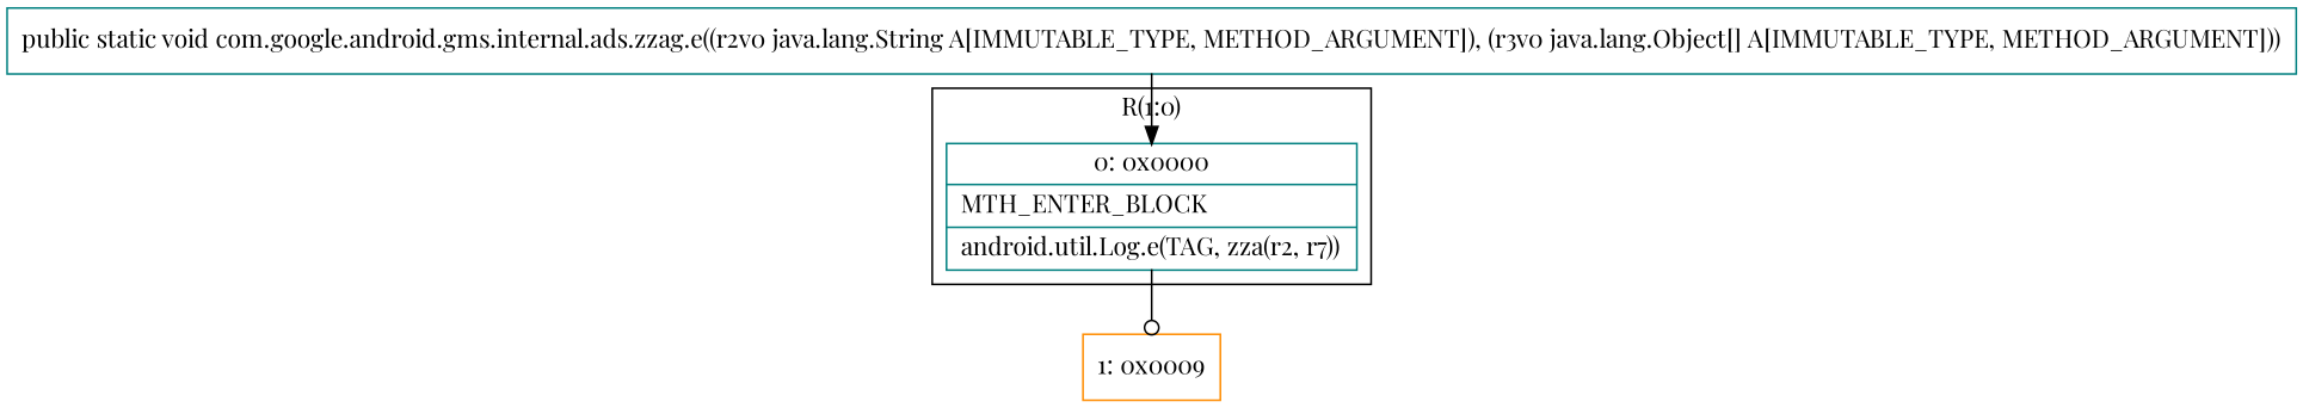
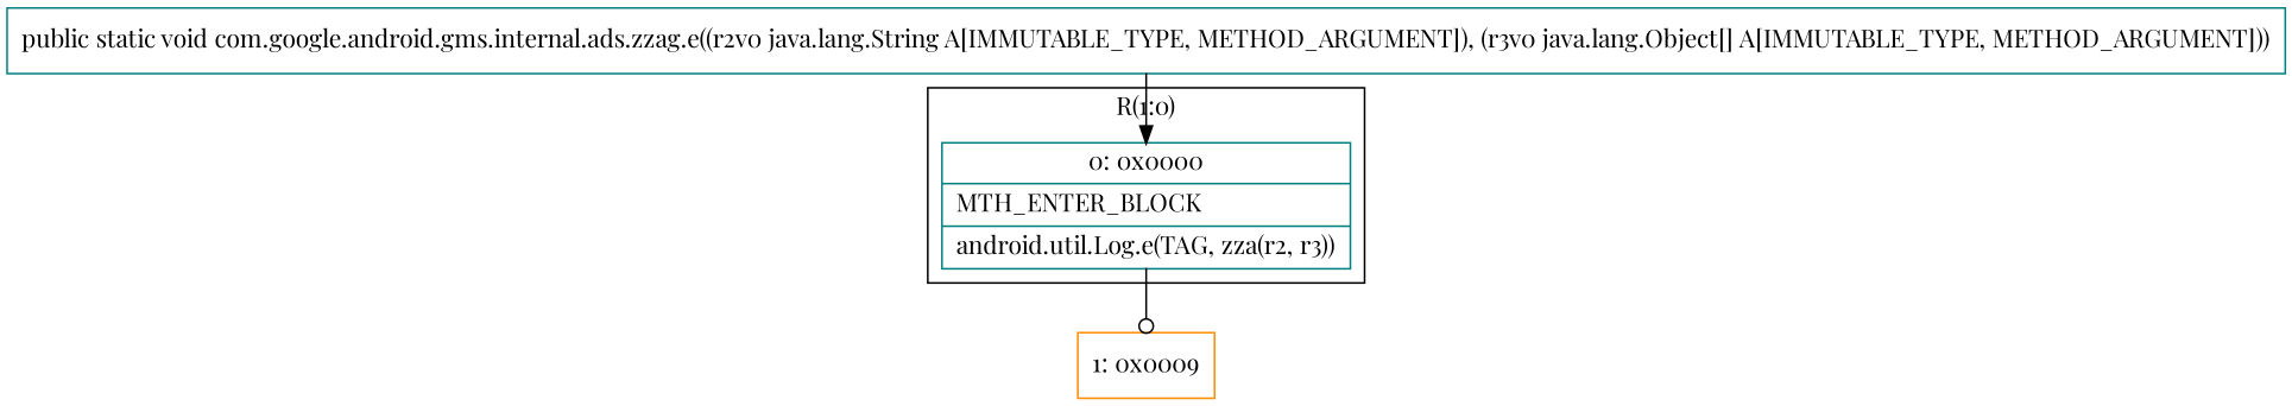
  digraph {
    fontname="Playfair Display"
    node [color=teal shape=record fontname="Playfair Display"]
    edge [fontname="Playfair Display"]
-   n1 [label="{0\:\ 0x0000|MTH_ENTER_BLOCK\l|android.util.Log.e(TAG, zza(r2, r7))\l}"]
+   n1 [label="{0\:\ 0x0000|MTH_ENTER_BLOCK\l|android.util.Log.e(TAG, zza(r2, r3))\l}"]
    n2 [color=darkorange label="{1\:\ 0x0009}"]
    n3 [label="{public static void com.google.android.gms.internal.ads.zzag.e((r2v0 java.lang.String A[IMMUTABLE_TYPE, METHOD_ARGUMENT]), (r3v0 java.lang.Object[] A[IMMUTABLE_TYPE, METHOD_ARGUMENT])) }"]
    subgraph cluster_1 {
      label="R(1:0)"
      n1
    }
    n1 -> n2 [arrowhead=odot]
    n3 -> n1 [arrowhead=normal]
  }
